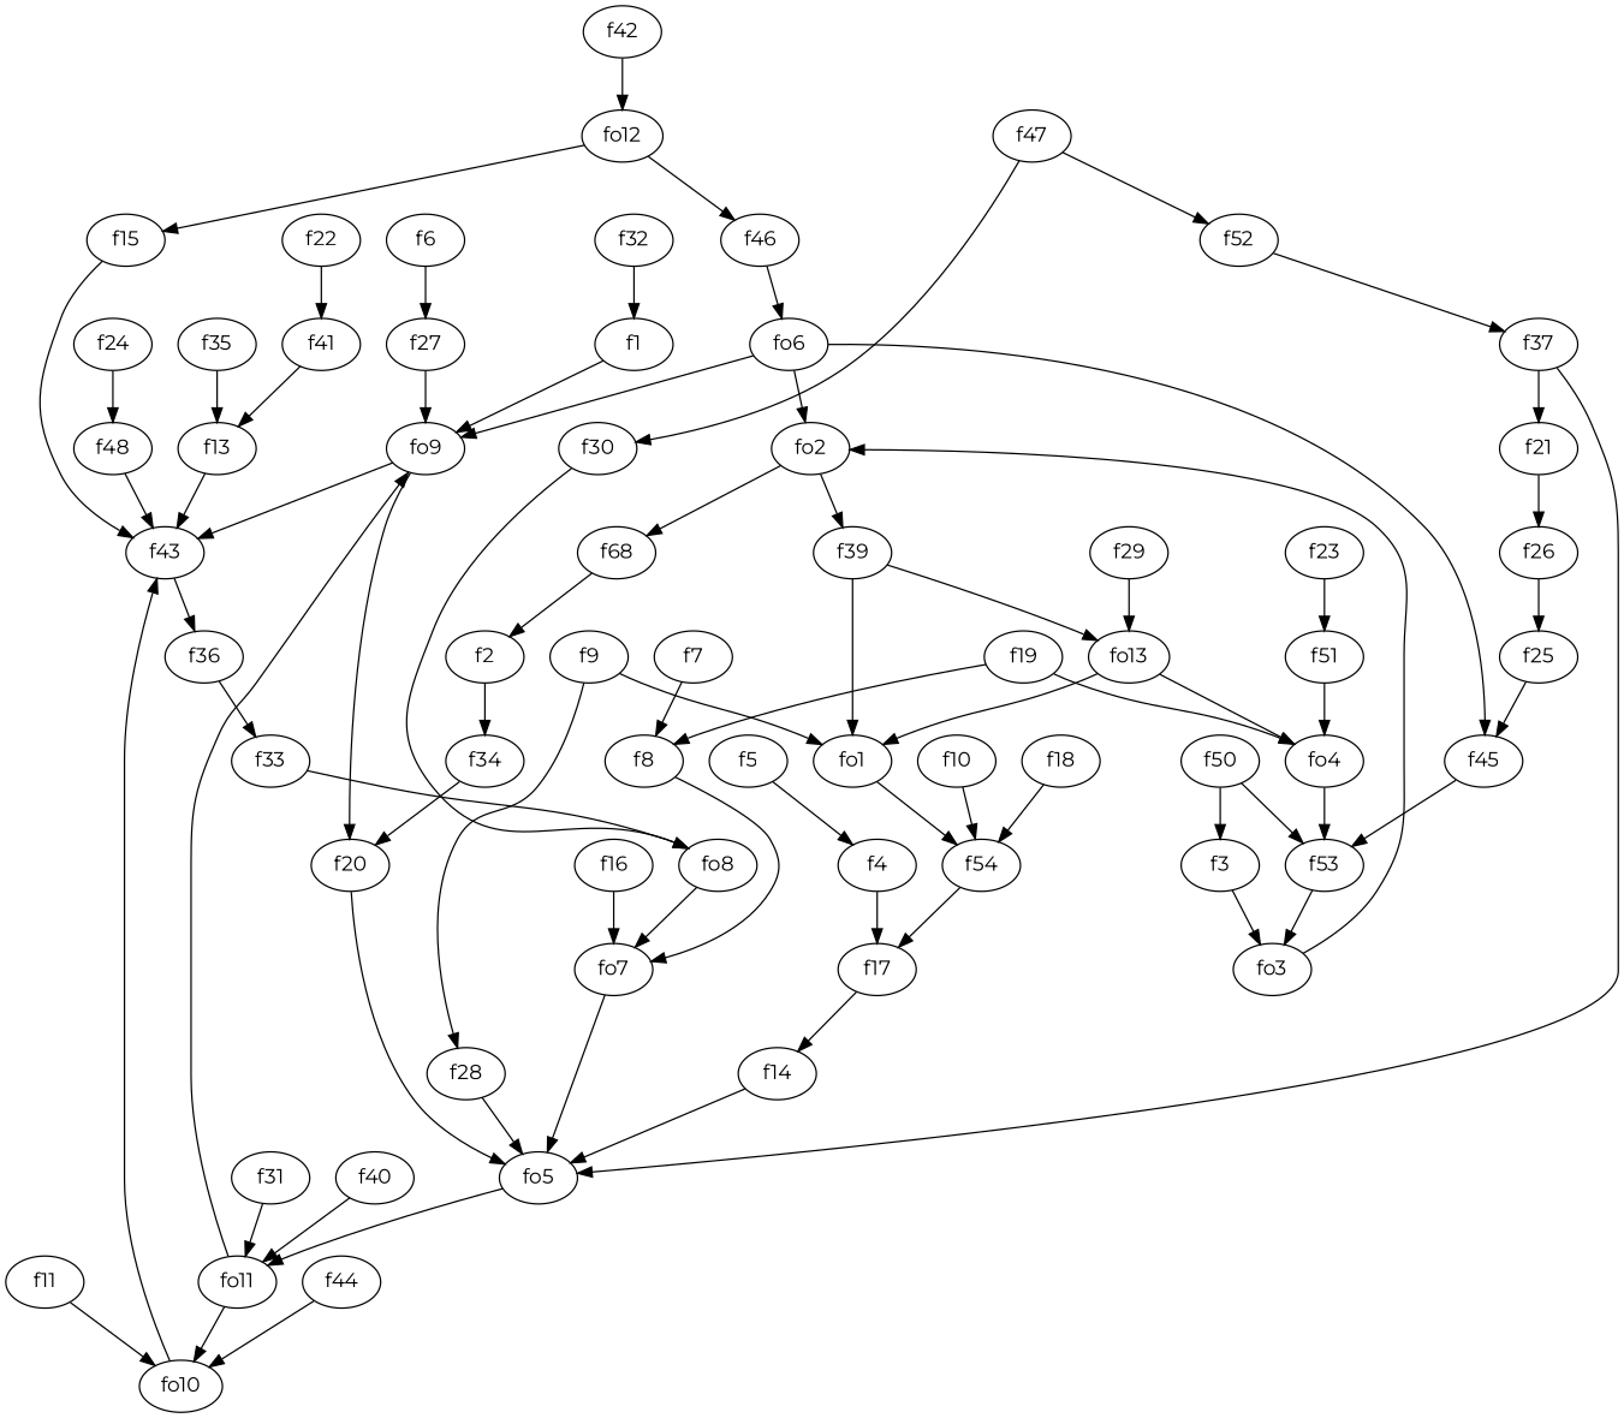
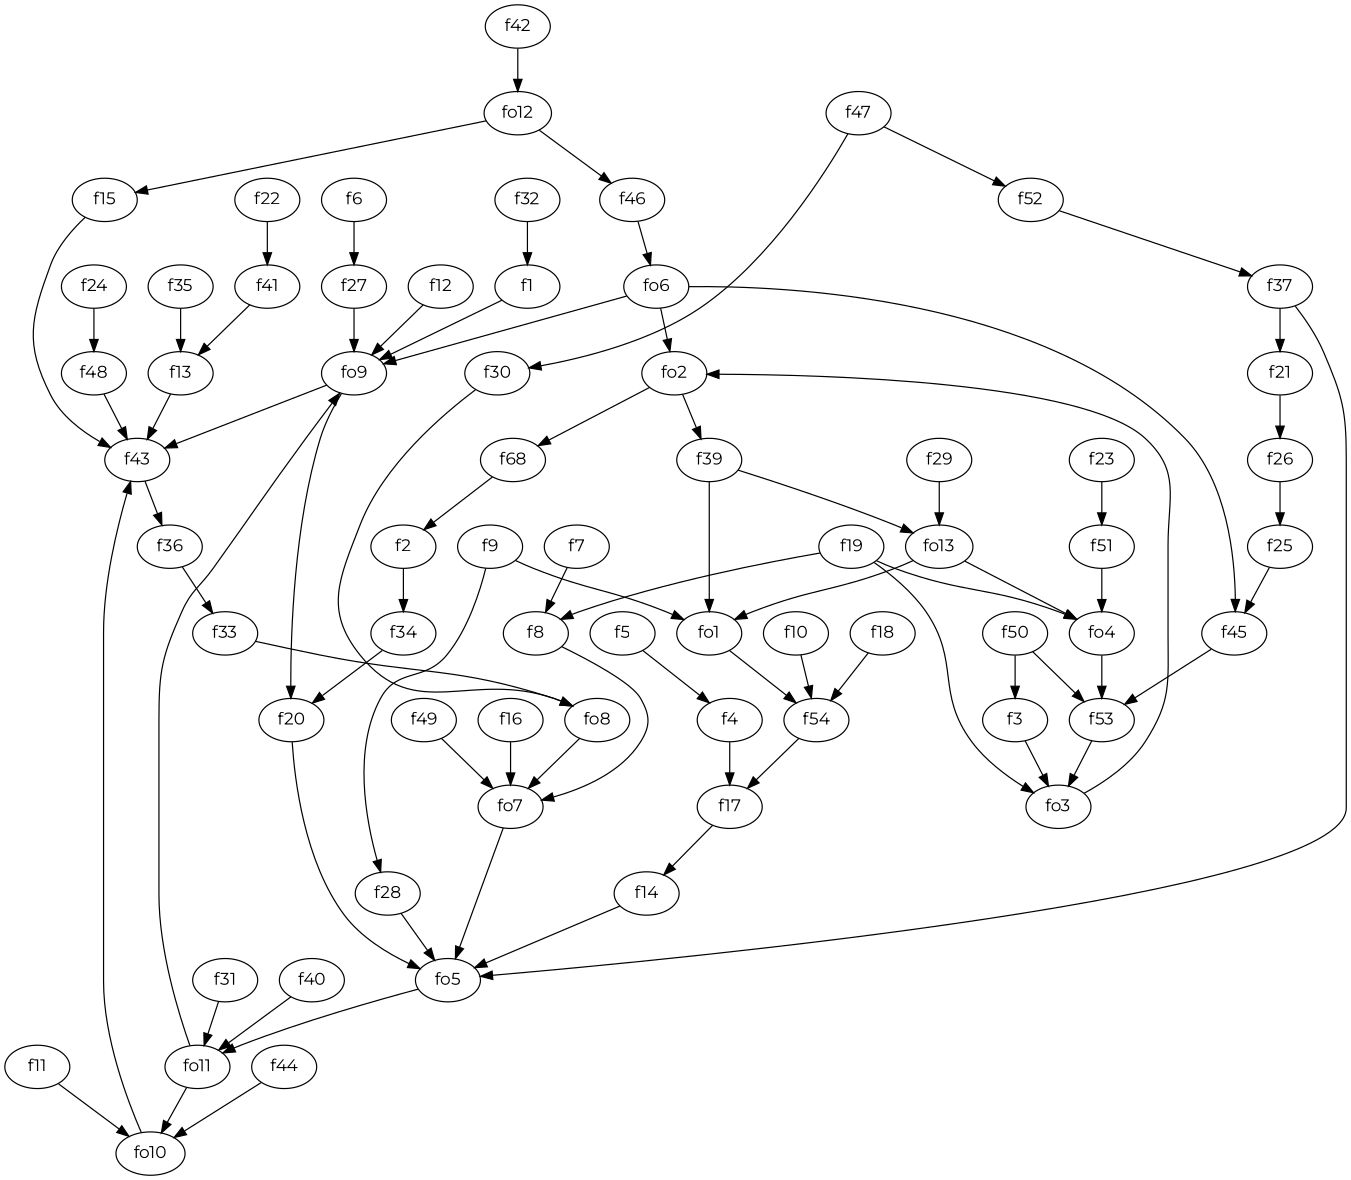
  strict digraph {
    fontname=Montserrat
    node [fontname=Montserrat]
    edge [fontname=Montserrat weight=2]
    f1
    fo9
    f43
    f20
    f2
    f34
    f3
    fo3
    fo2
    f4
    f17
    f14
    f5
    f6
    f27
    f7
    f8
    fo7
    fo5
    f9
    f28
    fo1
    f54
    f10
    f11
    fo10
+   f12
    f13
    f36
    fo11
    f15
    f16
    f18
    f19
    fo4
    f21
    f26
    f25
    f22
    f41
    f23
    f51
    f24
    f48
    f45
    f53
    f29
    fo13
    f30
    fo8
    f31
    f32
    f33
    f35
    f37
    n56 [label=f68]
    f39
    f40
    f42
    fo12
    f46
    f44
    fo6
    f47
    f52
+   f49
    f50
    f1 -> fo9
    fo9 -> f43
    fo9 -> f20
    f43 -> f36
    f20 -> fo5
    f2 -> f34
    f34 -> f20
    f3 -> fo3
    fo3 -> fo2
    fo2 -> n56
    fo2 -> f39
    f4 -> f17
    f17 -> f14
    f14 -> fo5
    f5 -> f4
    f6 -> f27
    f27 -> fo9
    f7 -> f8
    f8 -> fo7
    fo7 -> fo5
    fo5 -> fo11
    f9 -> f28
    f9 -> fo1
    f28 -> fo5
    fo1 -> f54
    f54 -> f17
    f10 -> f54
    f11 -> fo10
    fo10 -> f43
+   f12 -> fo9
    f13 -> f43
    f36 -> f33
    fo11 -> fo9
    fo11 -> fo10
    f15 -> f43
    f16 -> fo7
    f18 -> f54
+   f19 -> fo3
    f19 -> f8
    f19 -> fo4
    fo4 -> f53
    f21 -> f26
    f26 -> f25
    f25 -> f45
    f22 -> f41
    f41 -> f13
    f23 -> f51
    f51 -> fo4
    f24 -> f48
    f48 -> f43
    f45 -> f53
    f53 -> fo3
    f29 -> fo13
    fo13 -> fo1
    fo13 -> fo4
    f30 -> fo8
    fo8 -> fo7
    f31 -> fo11
    f32 -> f1
    f33 -> fo8
    f35 -> f13
    f37 -> fo5
    f37 -> f21
    n56 -> f2
    f39 -> fo1
    f39 -> fo13
    f40 -> fo11
    f42 -> fo12
    fo12 -> f15
    fo12 -> f46
    f46 -> fo6
    f44 -> fo10
    fo6 -> fo9
    fo6 -> fo2
    fo6 -> f45
    f47 -> f30
    f47 -> f52
    f52 -> f37
+   f49 -> fo7
    f50 -> f3
    f50 -> f53
  }
